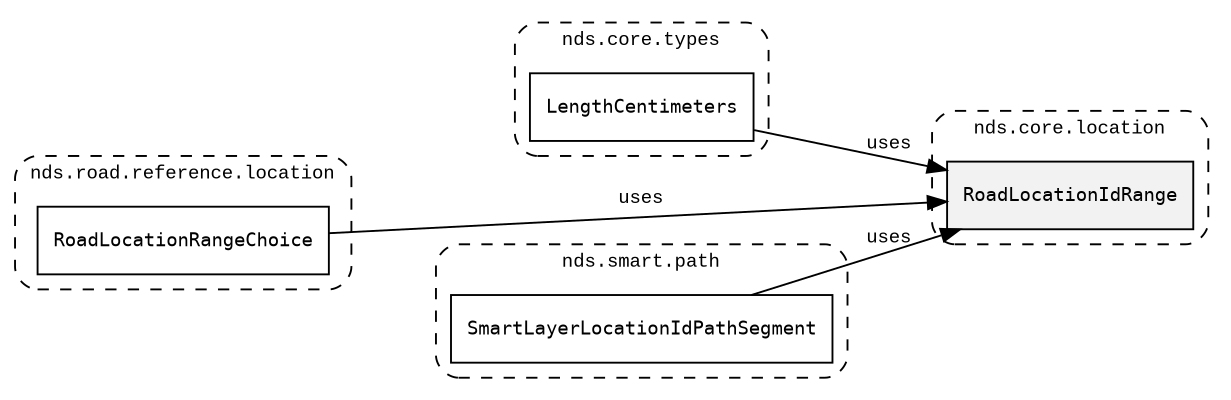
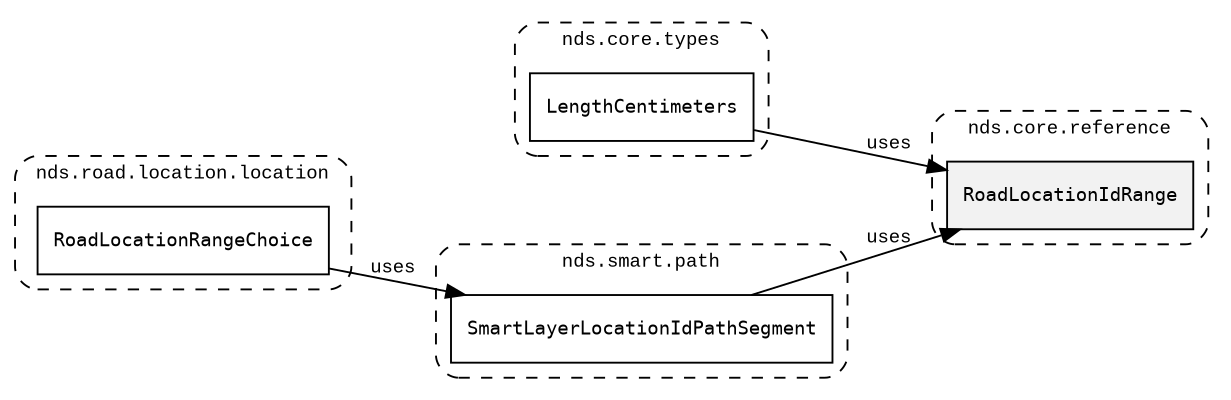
  digraph {
    fontname="Liberation Mono"
    fontsize=10
    rankdir=LR
    node [fontname="Liberation Mono" fontsize=10 shape=box]
    edge [fontname="Liberation Mono" fontsize=10]
    n1 [fillcolor="#0000000D" label=<<font face="monospace"><table align="center" border="0" cellspacing="0" cellpadding="0"><tr><td href="../../../content/packages/nds.core.location.html#Structure-RoadLocationIdRange" title="Structure defined in nds.core.location">RoadLocationIdRange</td></tr></table></font>> style=filled]
    n2 [label=<<font face="monospace"><table align="center" border="0" cellspacing="0" cellpadding="0"><tr><td href="../../../content/packages/nds.core.types.html#Subtype-LengthCentimeters" title="Subtype defined in nds.core.types">LengthCentimeters</td></tr></table></font>>]
    n3 [label=<<font face="monospace"><table align="center" border="0" cellspacing="0" cellpadding="0"><tr><td href="../../../content/packages/nds.road.reference.location.html#Choice-RoadLocationRangeChoice" title="Choice defined in nds.road.reference.location">RoadLocationRangeChoice</td></tr></table></font>>]
    n4 [label=<<font face="monospace"><table align="center" border="0" cellspacing="0" cellpadding="0"><tr><td href="../../../content/packages/nds.smart.path.html#Structure-SmartLayerLocationIdPathSegment" title="Structure defined in nds.smart.path">SmartLayerLocationIdPathSegment</td></tr></table></font>>]
    subgraph cluster_1 {
-     label="nds.core.location"
+     label="nds.core.reference"
      style="dashed, rounded"
      n1
    }
    subgraph cluster_2 {
      label="nds.core.types"
      style="dashed, rounded"
      n2
    }
    subgraph cluster_3 {
-     label="nds.road.reference.location"
+     label="nds.road.location.location"
      style="dashed, rounded"
      n3
    }
    subgraph cluster_4 {
      label="nds.smart.path"
      style="dashed, rounded"
      n4
    }
    n2 -> n1 [label=uses]
-   n3 -> n1 [label=uses]
+   n3 -> n4 [label=uses]
    n4 -> n1 [label=uses]
  }
